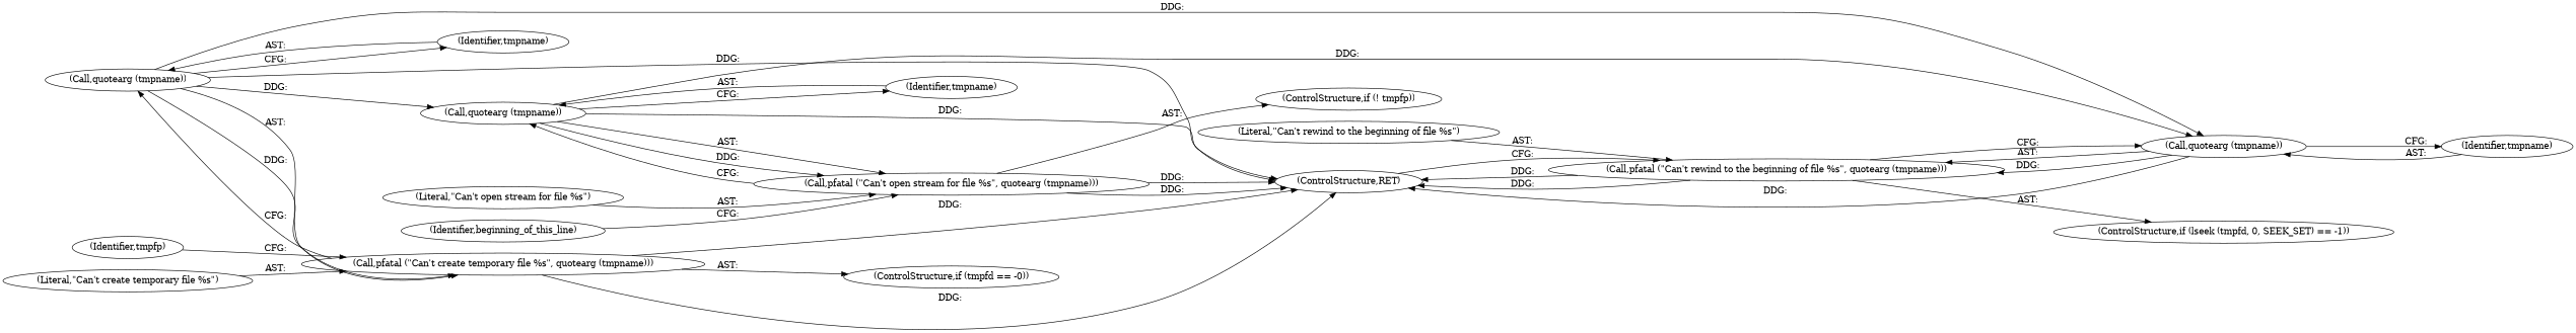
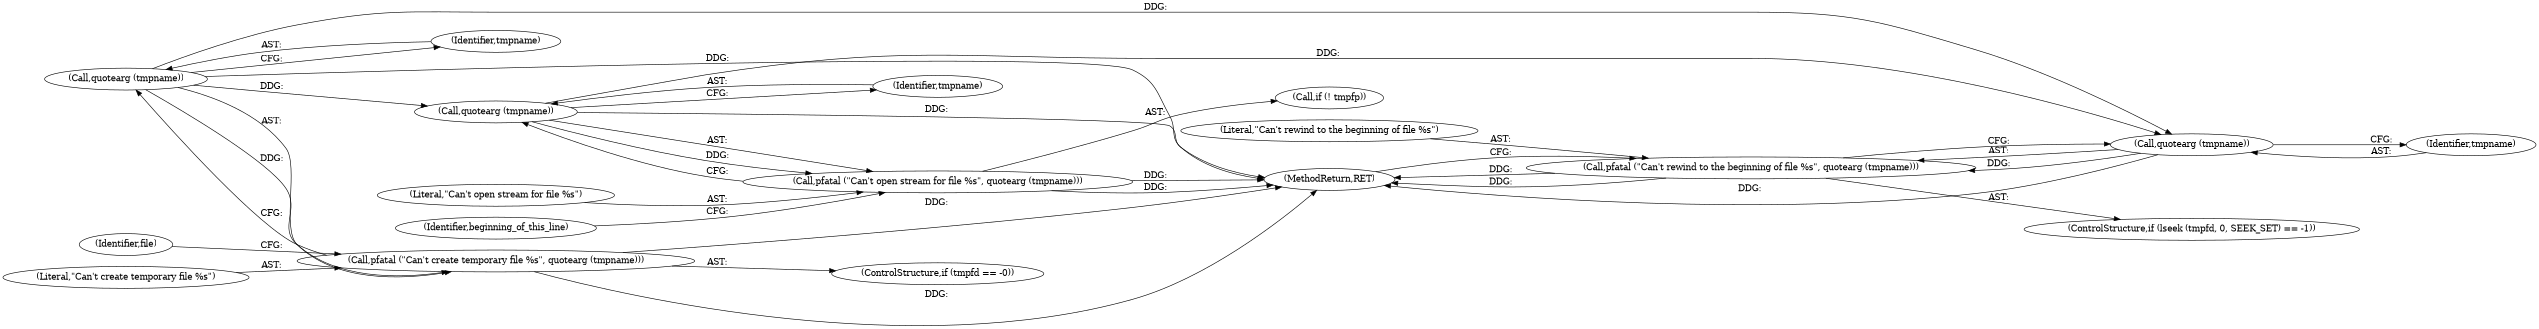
  digraph {
    rankdir=LR
    n1 [label="(Call,quotearg (tmpname))"]
    n2 [label="(Call,pfatal (\"Can't create temporary file %s\", quotearg (tmpname)))"]
    n3 [label="(Call,quotearg (tmpname))"]
    n4 [label="(Call,quotearg (tmpname))"]
-   n5 [label="(ControlStructure,RET)"]
+   n5 [label="(MethodReturn,RET)"]
    n6 [label="(Identifier,tmpname)"]
    n7 [label="(ControlStructure,if (tmpfd == -0))"]
    n8 [label="(Call,pfatal (\"Can't open stream for file %s\", quotearg (tmpname)))"]
    n9 [label="(Identifier,tmpname)"]
    n10 [label="(Call,pfatal (\"Can't rewind to the beginning of file %s\", quotearg (tmpname)))"]
    n11 [label="(Identifier,tmpname)"]
-   n12 [label="(ControlStructure,if (! tmpfp))"]
+   n12 [label="(Call,if (! tmpfp))"]
    n13 [label="(ControlStructure,if (lseek (tmpfd, 0, SEEK_SET) == -1))"]
    n14 [label="(Literal,\"Can't open stream for file %s\")"]
-   n15 [label="(Identifier,tmpfp)"]
+   n15 [label="(Identifier,file)"]
    n16 [label="(Literal,\"Can't create temporary file %s\")"]
    n17 [label="(Literal,\"Can't rewind to the beginning of file %s\")"]
    n18 [label="(Identifier,beginning_of_this_line)"]
    n1 -> n2 [label="AST: "]
    n1 -> n2 [label="DDG: "]
    n1 -> n3 [label="DDG: "]
    n1 -> n4 [label="DDG: "]
    n1 -> n5 [label="DDG: "]
    n1 -> n6 [label="CFG: "]
    n2 -> n1 [label="CFG: "]
    n2 -> n5 [label="DDG: "]
    n2 -> n5 [label="DDG: "]
    n2 -> n7 [label="AST: "]
    n3 -> n4 [label="DDG: "]
    n3 -> n5 [label="DDG: "]
    n3 -> n8 [label="AST: "]
    n3 -> n8 [label="DDG: "]
    n3 -> n9 [label="CFG: "]
    n4 -> n5 [label="DDG: "]
    n4 -> n10 [label="AST: "]
    n4 -> n10 [label="DDG: "]
    n4 -> n11 [label="CFG: "]
    n5 -> n10 [label="CFG: "]
    n6 -> n1 [label="AST: "]
    n8 -> n3 [label="CFG: "]
    n8 -> n5 [label="DDG: "]
    n8 -> n5 [label="DDG: "]
    n8 -> n12 [label="AST: "]
    n9 -> n3 [label="AST: "]
    n10 -> n4 [label="CFG: "]
    n10 -> n5 [label="DDG: "]
    n10 -> n5 [label="DDG: "]
    n10 -> n13 [label="AST: "]
    n11 -> n4 [label="AST: "]
    n14 -> n8 [label="AST: "]
    n15 -> n2 [label="CFG: "]
    n16 -> n2 [label="AST: "]
    n17 -> n10 [label="AST: "]
    n18 -> n8 [label="CFG: "]
  }
